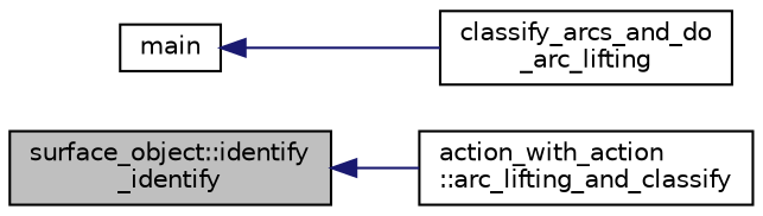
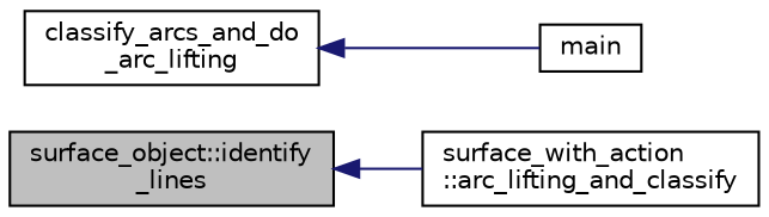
  digraph {
    rankdir=LR
    node [color=black fillcolor=white fontname=Helvetica fontsize=10 shape=record style=filled]
    edge [color=midnightblue dir=back fontname=Helvetica fontsize=10 labelfontname=Helvetica labelfontsize=10 style=solid]
-   n1 [fillcolor=grey75 fontcolor=black height=0.2 label="surface_object::identify\l_identify" width=0.4]
-   n2 [height=0.2 label="action_with_action\l::arc_lifting_and_classify" width=0.4]
+   n1 [fillcolor=grey75 fontcolor=black height=0.2 label="surface_object::identify\l_lines" width=0.4]
+   n2 [height=0.2 label="surface_with_action\l::arc_lifting_and_classify" width=0.4]
    n3 [height=0.2 label="classify_arcs_and_do\l_arc_lifting" width=0.4]
    n4 [height=0.2 label=main width=0.4]
    n1 -> n2
-   n4 -> n3
+   n3 -> n4
  }
